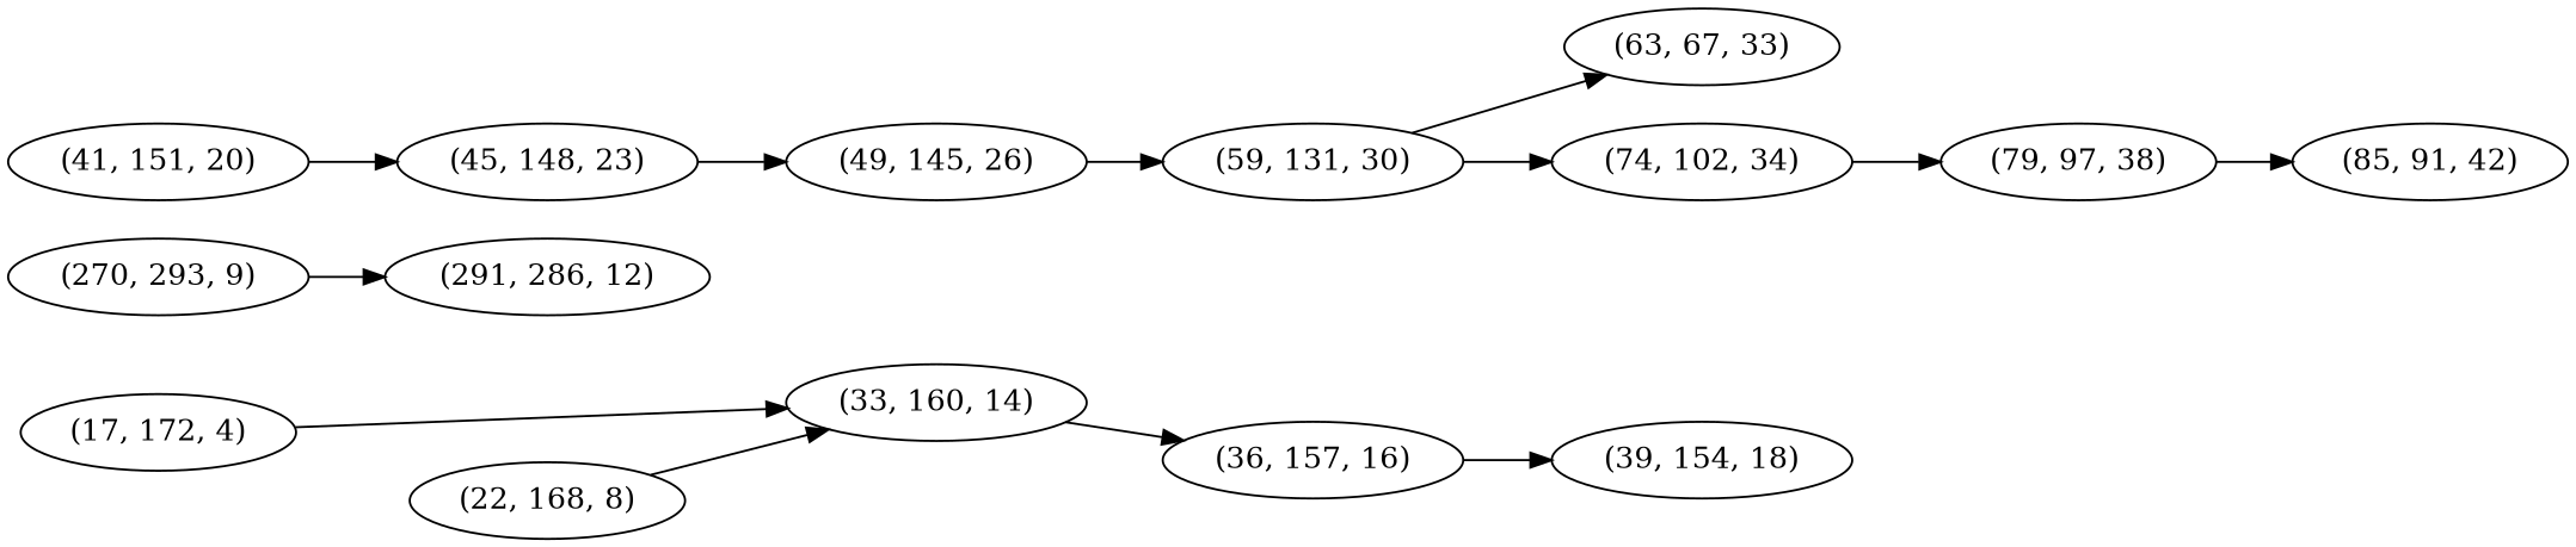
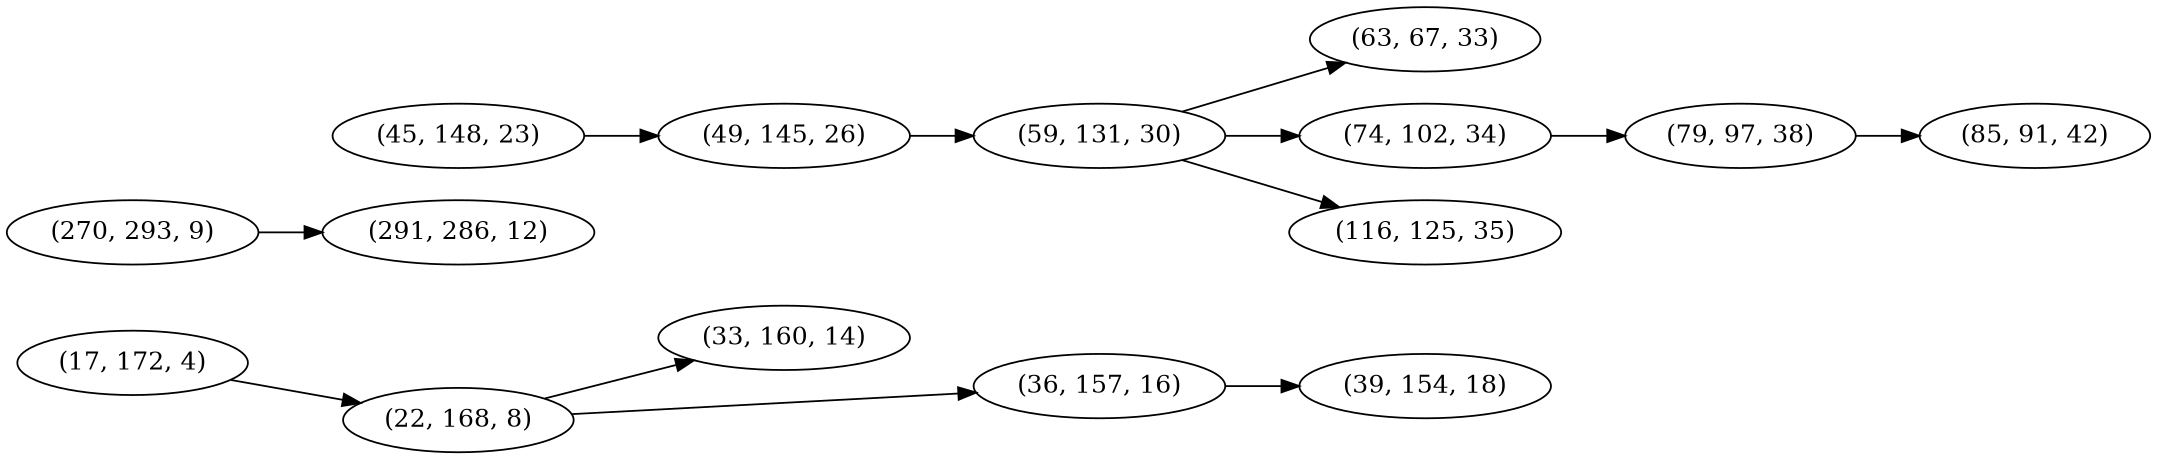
  digraph {
    rankdir=LR
    "(17, 172, 4)"
    "(22, 168, 8)"
    n3 [label="(291, 286, 12)"]
    "(270, 293, 9)"
    "(33, 160, 14)"
    "(36, 157, 16)"
    "(39, 154, 18)"
-   "(41, 151, 20)"
    "(45, 148, 23)"
    "(49, 145, 26)"
    "(59, 131, 30)"
    "(63, 67, 33)"
    "(74, 102, 34)"
+   "(116, 125, 35)"
    "(79, 97, 38)"
    "(85, 91, 42)"
-   "(17, 172, 4)" -> "(33, 160, 14)"
+   "(17, 172, 4)" -> "(22, 168, 8)"
    "(22, 168, 8)" -> "(33, 160, 14)"
    "(270, 293, 9)" -> n3
-   "(33, 160, 14)" -> "(36, 157, 16)"
+   "(22, 168, 8)" -> "(36, 157, 16)"
    "(36, 157, 16)" -> "(39, 154, 18)"
-   "(41, 151, 20)" -> "(45, 148, 23)"
    "(45, 148, 23)" -> "(49, 145, 26)"
    "(49, 145, 26)" -> "(59, 131, 30)"
    "(59, 131, 30)" -> "(63, 67, 33)"
    "(59, 131, 30)" -> "(74, 102, 34)"
+   "(59, 131, 30)" -> "(116, 125, 35)"
    "(74, 102, 34)" -> "(79, 97, 38)"
    "(79, 97, 38)" -> "(85, 91, 42)"
  }
